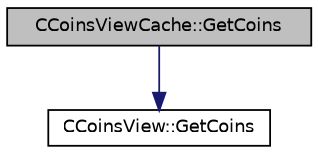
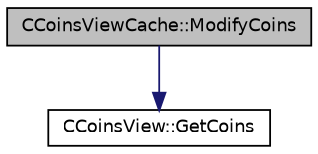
  digraph {
    rankdir=TB
    node [color=black fontname=Helvetica fontsize=10 shape=record style=filled]
-   n1 [fillcolor=grey75 fontcolor=black height=0.2 label="CCoinsViewCache::GetCoins" width=0.4]
+   n1 [fillcolor=grey75 fontcolor=black height=0.2 label="CCoinsViewCache::ModifyCoins" width=0.4]
    n2 [fillcolor=white height=0.2 label="CCoinsView::GetCoins" width=0.4]
    n1 -> n2 [color=midnightblue fontname=Helvetica fontsize=10 labelfontname=Helvetica labelfontsize=10 style=solid]
  }
